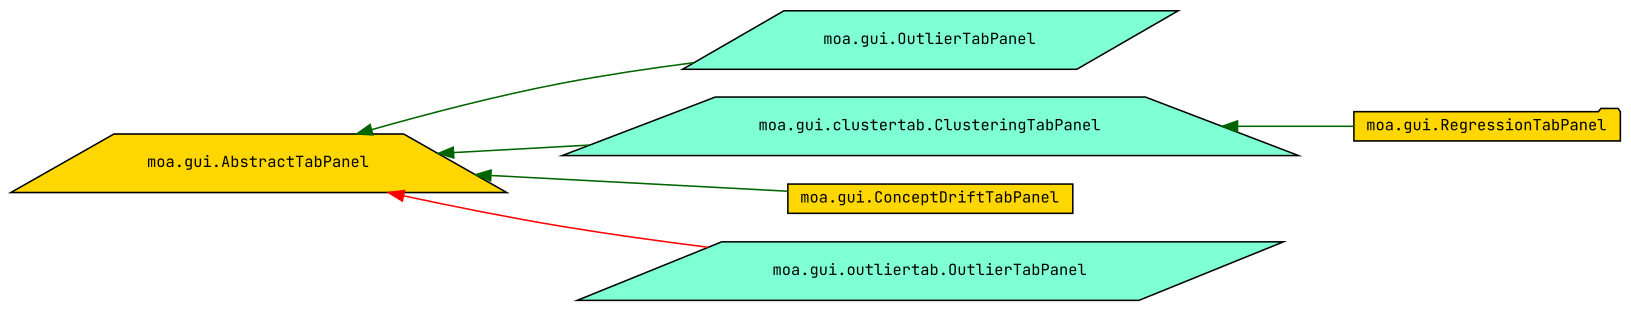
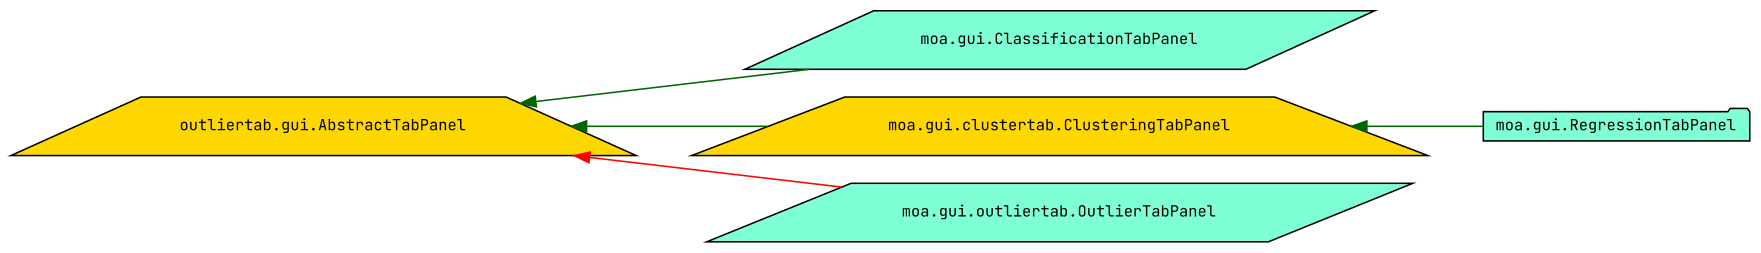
  digraph {
    fontname="JetBrains Mono"
    rankdir=LR
    node [color=black fillcolor=aquamarine fontname="JetBrains Mono" fontsize=10 shape=trapezium style=filled]
    edge [color=darkgreen dir=back fontname="JetBrains Mono" fontsize=10 labelfontname=Helvetica labelfontsize=10 style=solid]
-   n1 [fillcolor=gold height=0.2 label="moa.gui.AbstractTabPanel" width=0.4]
-   n2 [height=0.2 label="moa.gui.OutlierTabPanel" shape=parallelogram width=0.4]
-   n3 [height=0.2 label="moa.gui.clustertab.ClusteringTabPanel" width=0.4]
-   n4 [fillcolor=gold height=0.2 label="moa.gui.ConceptDriftTabPanel" shape=box width=0.4]
+   n1 [fillcolor=gold height=0.2 label="outliertab.gui.AbstractTabPanel" width=0.4]
+   n2 [height=0.2 label="moa.gui.ClassificationTabPanel" shape=parallelogram width=0.4]
+   n3 [fillcolor=gold height=0.2 label="moa.gui.clustertab.ClusteringTabPanel" width=0.4]
    n5 [height=0.2 label="moa.gui.outliertab.OutlierTabPanel" shape=parallelogram width=0.4]
-   n6 [fillcolor=gold height=0.2 label="moa.gui.RegressionTabPanel" shape=folder width=0.4]
+   n6 [height=0.2 label="moa.gui.RegressionTabPanel" shape=folder width=0.4]
    n1 -> n2
    n1 -> n3
-   n1 -> n4
    n1 -> n5 [color=red]
    n3 -> n6
  }
